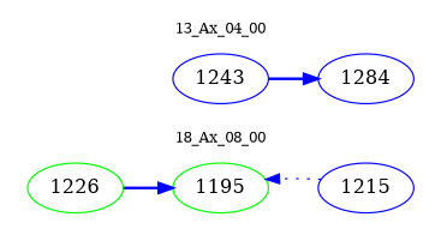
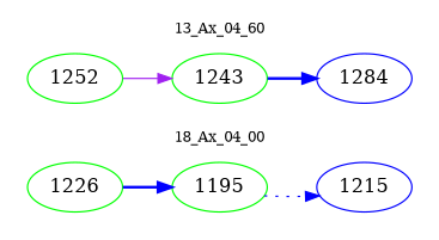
  digraph {
    rankdir=LR
    node [color=green]
    edge [color=blue style=bold]
    n1 [label=1226]
    n2 [label=1195]
    n3 [color=blue label=1215]
-   n5 [color=blue label=1243]
+   n4 [label=1252]
+   n5 [label=1243]
    n6 [color=blue label=1284]
    subgraph cluster_1 {
      color=white
      fontsize=10
-     label="18_Ax_08_00"
+     label="18_Ax_04_00"
      n1
      n2
      n3
    }
    subgraph cluster_2 {
      color=white
      fontsize=10
-     label="13_Ax_04_00"
+     label="13_Ax_04_60"
+     n4
      n5
      n6
    }
    n1 -> n2
-   n3 -> n2 [style=dotted]
+   n2 -> n3 [style=dotted]
+   n4 -> n5 [color=purple style=solid]
    n5 -> n6
  }
